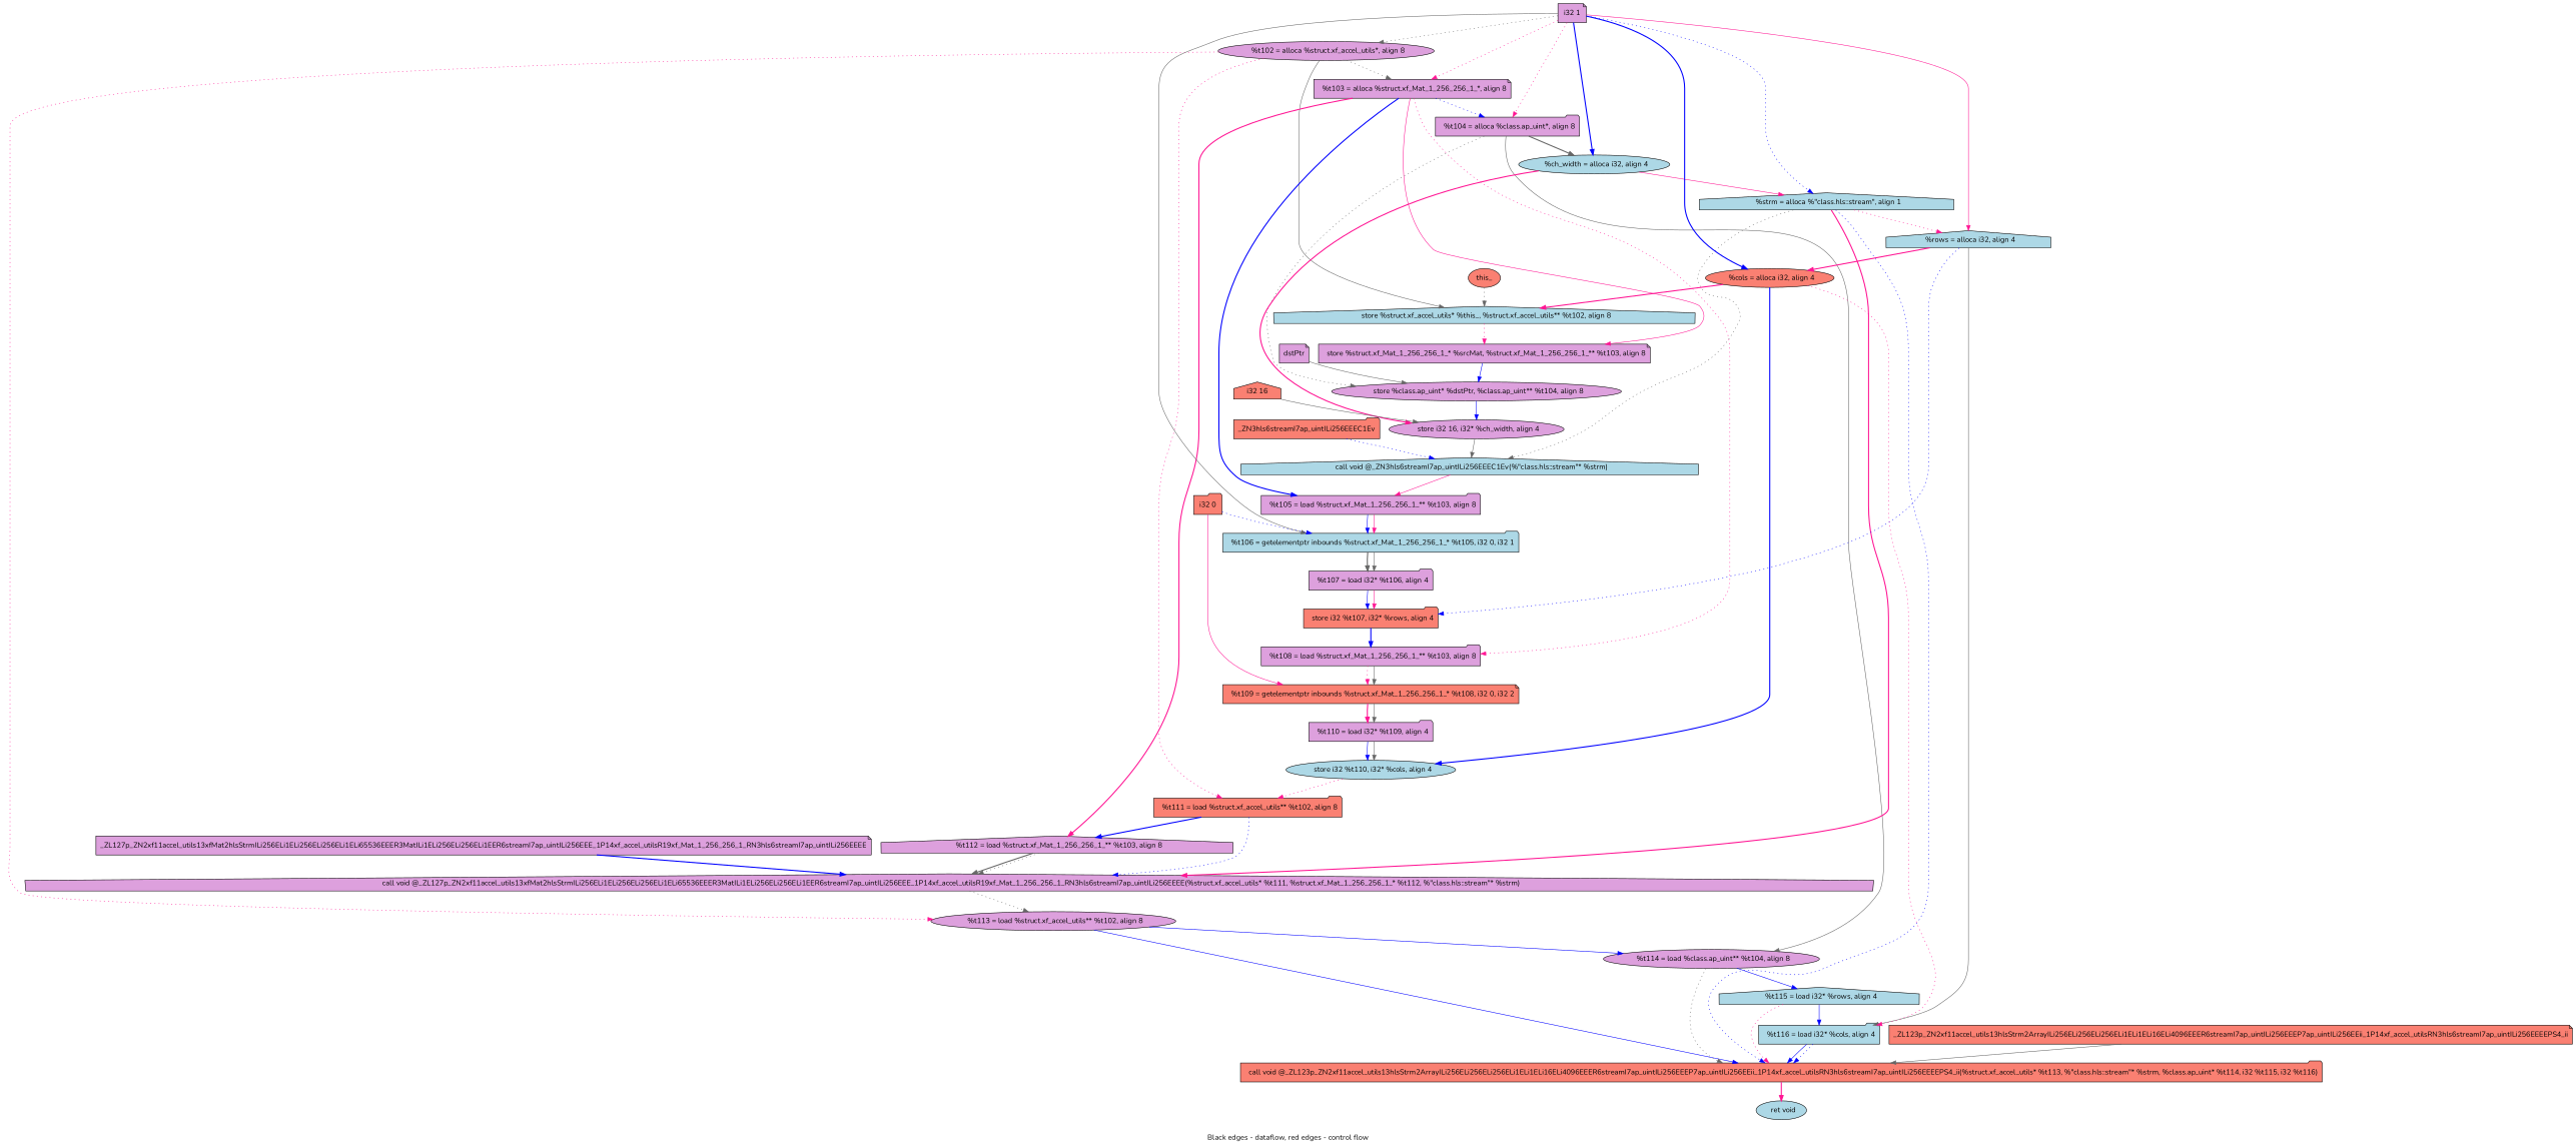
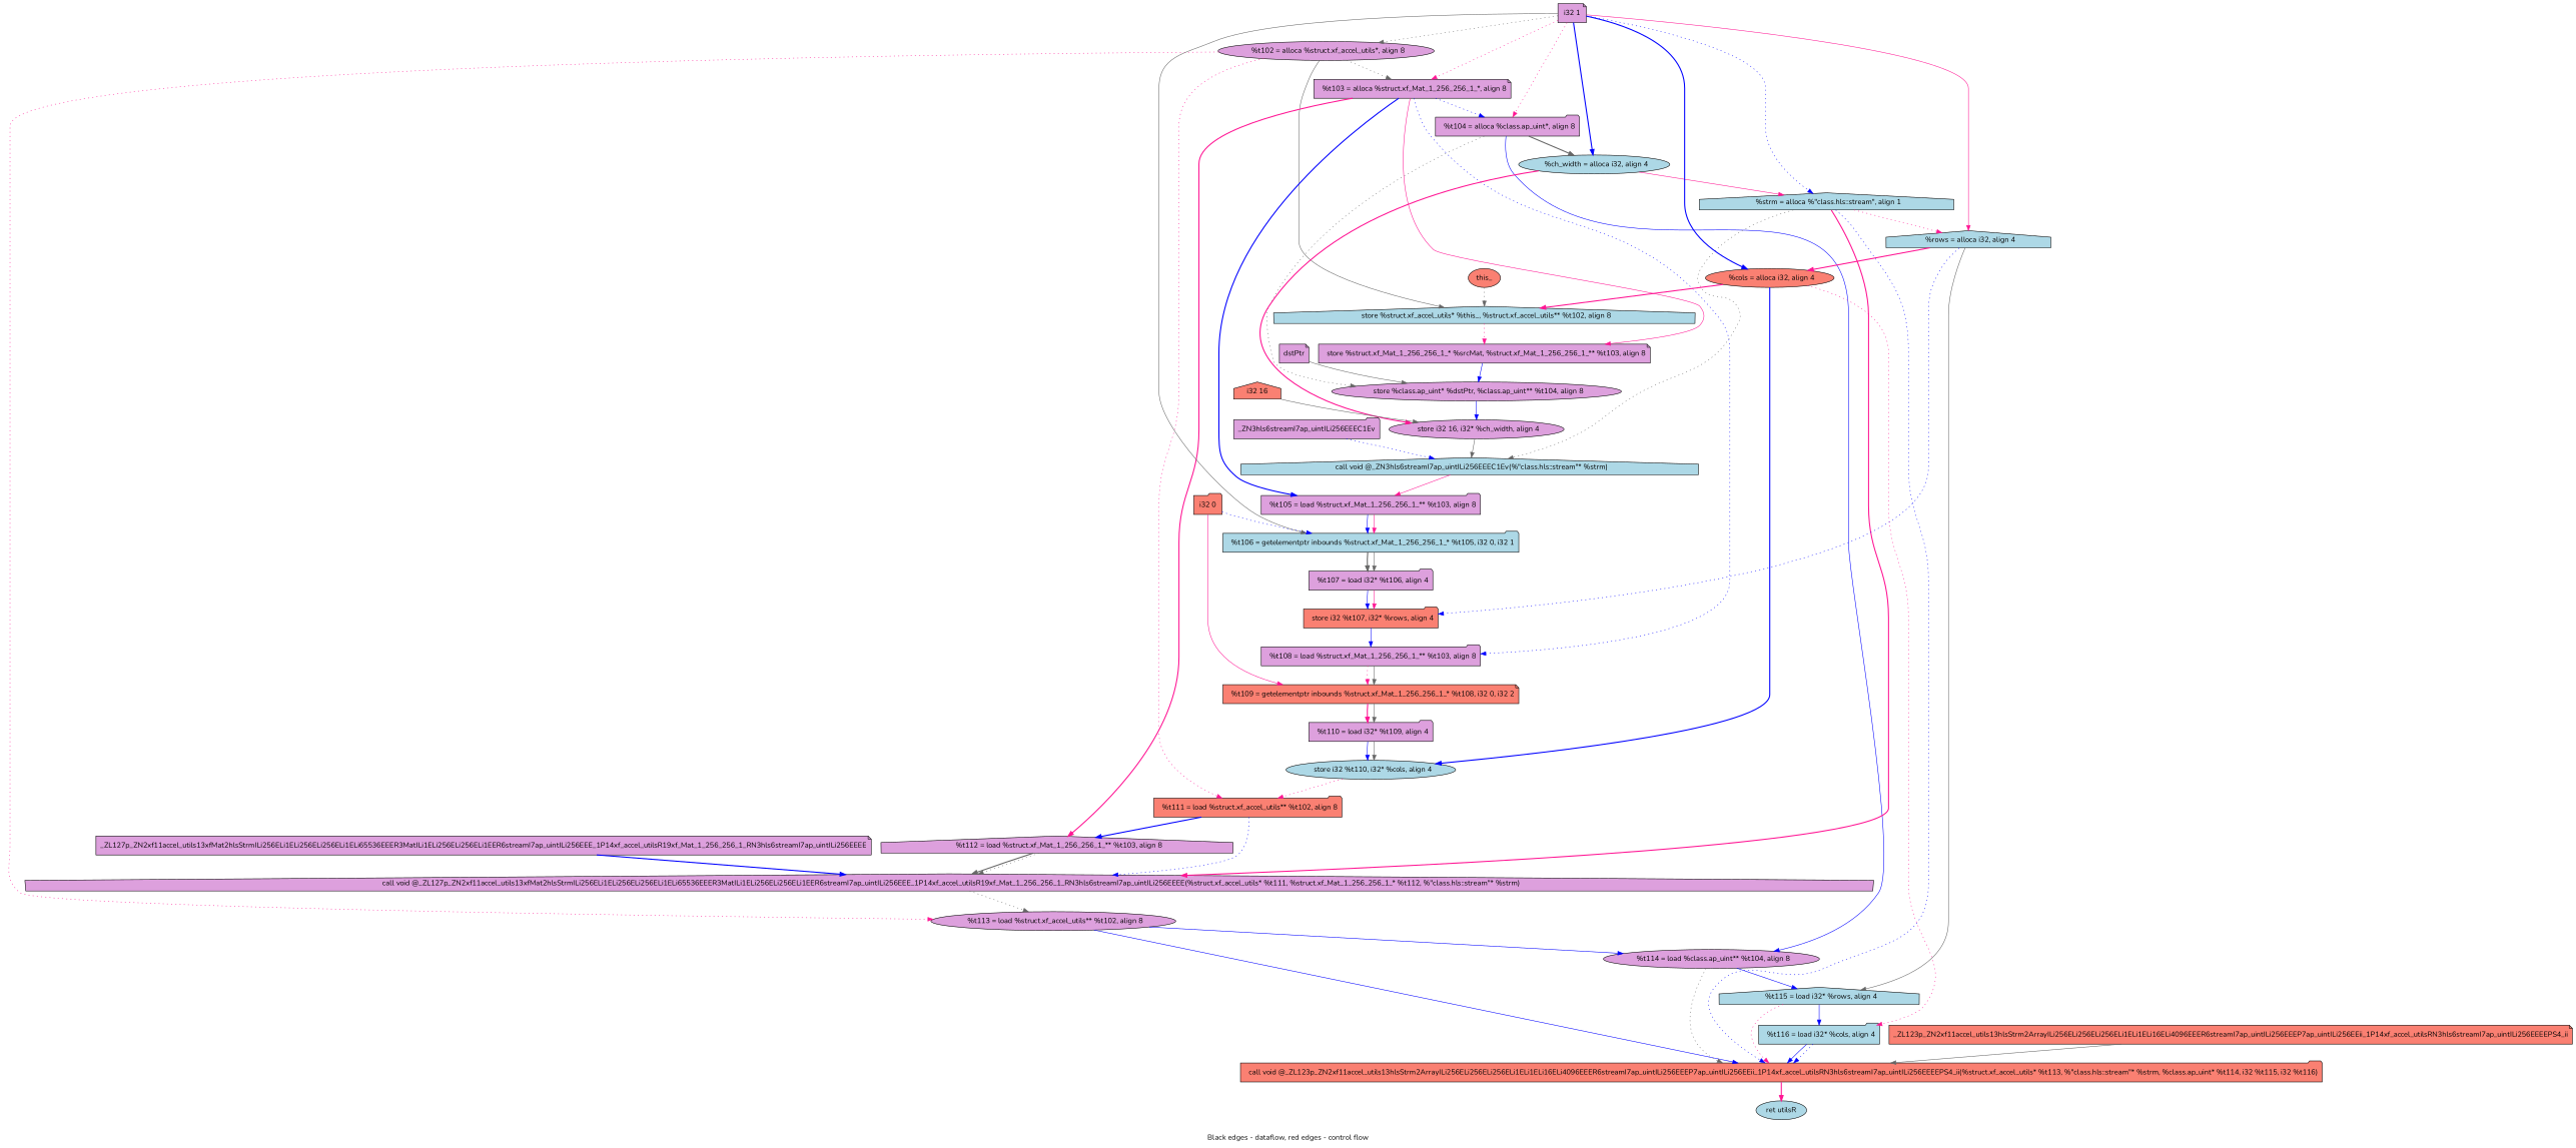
  digraph {
    compound=true
    fontname=Nunito
    label="Black edges - dataflow, red edges - control flow"
    node [fillcolor=plum fontname=Nunito shape=folder style=filled]
    edge [color=blue fontname=Nunito style=solid]
    n1 [label="  %t102 = alloca %struct.xf_accel_utils*, align 8" shape=ellipse]
    n2 [label="  %t103 = alloca %struct.xf_Mat_1_256_256_1_*, align 8" shape=note]
    n3 [fillcolor=lightblue label="  store %struct.xf_accel_utils* %this_, %struct.xf_accel_utils** %t102, align 8" shape=house]
    n4 [fillcolor=salmon label="  %t111 = load %struct.xf_accel_utils** %t102, align 8"]
    n5 [label="  %t113 = load %struct.xf_accel_utils** %t102, align 8" shape=ellipse]
    n6 [label="  %t104 = alloca %class.ap_uint*, align 8"]
    n7 [label="  store %struct.xf_Mat_1_256_256_1_* %srcMat, %struct.xf_Mat_1_256_256_1_** %t103, align 8" shape=note]
    n8 [label="  %t105 = load %struct.xf_Mat_1_256_256_1_** %t103, align 8"]
    n9 [label="  %t108 = load %struct.xf_Mat_1_256_256_1_** %t103, align 8"]
    n10 [label="  %t112 = load %struct.xf_Mat_1_256_256_1_** %t103, align 8" shape=house]
    n11 [label="  call void @_ZL127p_ZN2xf11accel_utils13xfMat2hlsStrmILi256ELi1ELi256ELi256ELi1ELi65536EEER3MatILi1ELi256ELi256ELi1EER6streamI7ap_uintILi256EEE_1P14xf_accel_utilsR19xf_Mat_1_256_256_1_RN3hls6streamI7ap_uintILi256EEEE(%struct.xf_accel_utils* %t111, %struct.xf_Mat_1_256_256_1_* %t112, %\"class.hls::stream\"* %strm)" shape=house]
    n12 [label="  %t114 = load %class.ap_uint** %t104, align 8" shape=ellipse]
    n13 [fillcolor=salmon label="  call void @_ZL123p_ZN2xf11accel_utils13hlsStrm2ArrayILi256ELi256ELi256ELi1ELi1ELi16ELi4096EEER6streamI7ap_uintILi256EEEP7ap_uintILi256EEii_1P14xf_accel_utilsRN3hls6streamI7ap_uintILi256EEEEPS4_ii(%struct.xf_accel_utils* %t113, %\"class.hls::stream\"* %strm, %class.ap_uint* %t114, i32 %t115, i32 %t116)"]
    n14 [fillcolor=lightblue label="  %ch_width = alloca i32, align 4" shape=ellipse]
    n15 [label="  store %class.ap_uint* %dstPtr, %class.ap_uint** %t104, align 8" shape=ellipse]
    n16 [fillcolor=lightblue label="  %t106 = getelementptr inbounds %struct.xf_Mat_1_256_256_1_* %t105, i32 0, i32 1"]
    n17 [fillcolor=salmon label="  %t109 = getelementptr inbounds %struct.xf_Mat_1_256_256_1_* %t108, i32 0, i32 2" shape=note]
    n18 [fillcolor=lightblue label="  %strm = alloca %\"class.hls::stream\", align 1" shape=house]
    n19 [label="  store i32 16, i32* %ch_width, align 4" shape=ellipse]
    n20 [fillcolor=lightblue label="  %t115 = load i32* %rows, align 4" shape=house]
    n21 [fillcolor=lightblue label="  %rows = alloca i32, align 4" shape=house]
    n22 [fillcolor=lightblue label="  call void @_ZN3hls6streamI7ap_uintILi256EEEC1Ev(%\"class.hls::stream\"* %strm)" shape=house]
    n23 [fillcolor=salmon label="  %cols = alloca i32, align 4" shape=ellipse]
    n24 [fillcolor=salmon label="  store i32 %t107, i32* %rows, align 4"]
-   n25 [fillcolor=lightblue label="  ret void" shape=ellipse]
+   n25 [fillcolor=lightblue label="ret utilsR" shape=ellipse]
    n26 [fillcolor=lightblue label="  store i32 %t110, i32* %cols, align 4" shape=ellipse]
    n27 [fillcolor=lightblue label="  %t116 = load i32* %cols, align 4"]
    n28 [label="  %t107 = load i32* %t106, align 4"]
    n29 [label="  %t110 = load i32* %t109, align 4"]
    "i32 1" [shape=note]
    this_ [fillcolor=salmon shape=ellipse]
    dstPtr [shape=note]
    "i32 16" [fillcolor=salmon shape=house]
-   _ZN3hls6streamI7ap_uintILi256EEEC1Ev [fillcolor=salmon]
+   _ZN3hls6streamI7ap_uintILi256EEEC1Ev
    "i32 0" [fillcolor=salmon]
    _ZL127p_ZN2xf11accel_utils13xfMat2hlsStrmILi256ELi1ELi256ELi256ELi1ELi65536EEER3MatILi1ELi256ELi256ELi1EER6streamI7ap_uintILi256EEE_1P14xf_accel_utilsR19xf_Mat_1_256_256_1_RN3hls6streamI7ap_uintILi256EEEE [shape=note]
    _ZL123p_ZN2xf11accel_utils13hlsStrm2ArrayILi256ELi256ELi256ELi1ELi1ELi16ELi4096EEER6streamI7ap_uintILi256EEEP7ap_uintILi256EEii_1P14xf_accel_utilsRN3hls6streamI7ap_uintILi256EEEEPS4_ii [fillcolor=salmon shape=note]
    n1 -> n2 [color=gray40 style=dotted weight=2]
    n1 -> n3 [color=gray40]
    n1 -> n4 [color=deeppink style=dotted]
    n1 -> n5 [color=deeppink style=dotted]
    n2 -> n6 [style=dotted weight=2]
    n2 -> n7 [color=deeppink]
    n2 -> n8 [style=bold]
-   n2 -> n9 [color=deeppink style=dotted]
+   n2 -> n9 [style=dotted]
    n2 -> n10 [color=deeppink style=bold]
    n3 -> n7 [color=deeppink style=dotted weight=2]
    n4 -> n10 [style=bold weight=2]
    n4 -> n11 [style=dotted]
    n5 -> n12 [weight=2]
    n5 -> n13
-   n6 -> n12 [color=gray40]
+   n6 -> n12
    n6 -> n14 [color=gray40 style=bold weight=2]
    n6 -> n15 [color=gray40 style=dotted]
    n7 -> n15 [weight=2]
    n8 -> n16 [weight=2]
    n8 -> n16 [color=deeppink]
    n9 -> n17 [color=deeppink style=dotted weight=2]
    n9 -> n17 [color=gray40]
    n10 -> n11 [color=gray40 style=bold weight=2]
    n10 -> n11 [color=gray40 style=dotted]
    n11 -> n5 [color=gray40 style=dotted weight=2]
    n12 -> n13 [color=gray40 style=dotted]
    n12 -> n20 [weight=2]
    n13 -> n25 [color=deeppink style=bold weight=2]
    n14 -> n18 [color=deeppink weight=2]
    n14 -> n19 [color=deeppink style=bold]
    n15 -> n19 [weight=2]
    n16 -> n28 [color=gray40 style=bold weight=2]
    n16 -> n28 [color=gray40]
    n17 -> n29 [color=deeppink style=bold weight=2]
    n17 -> n29 [color=gray40]
    n18 -> n11 [color=deeppink style=bold]
    n18 -> n13 [style=dotted]
    n18 -> n21 [color=deeppink style=dotted weight=2]
    n18 -> n22 [color=gray40 style=dotted]
    n19 -> n22 [color=gray40 weight=2]
    n20 -> n13 [color=deeppink style=dotted]
    n20 -> n27 [weight=2]
-   n21 -> n27 [color=gray40]
+   n21 -> n20 [color=gray40]
    n21 -> n23 [color=deeppink style=bold weight=2]
    n21 -> n24 [style=dotted]
    n22 -> n8 [color=deeppink weight=2]
    n23 -> n3 [color=deeppink style=bold weight=2]
    n23 -> n26 [style=bold]
    n23 -> n27 [color=deeppink style=dotted]
-   n24 -> n9 [style=bold weight=2]
+   n24 -> n9 [weight=2]
    n26 -> n4 [color=deeppink style=dotted weight=2]
    n27 -> n13 [weight=2]
    n27 -> n13 [style=dotted]
    n28 -> n24 [weight=2]
    n28 -> n24 [color=deeppink]
    n29 -> n26 [weight=2]
    n29 -> n26 [color=gray40]
    "i32 1" -> n1 [color=gray40 style=dotted]
    "i32 1" -> n2 [color=deeppink style=dotted]
    "i32 1" -> n6 [color=deeppink style=dotted]
    "i32 1" -> n14 [style=bold]
    "i32 1" -> n16 [color=gray40]
    "i32 1" -> n18 [style=dotted]
    "i32 1" -> n21 [color=deeppink]
    "i32 1" -> n23 [style=bold]
    this_ -> n3 [color=gray40 style=dotted]
    dstPtr -> n15 [color=gray40]
    "i32 16" -> n19 [color=gray40]
    _ZN3hls6streamI7ap_uintILi256EEEC1Ev -> n22 [style=dotted]
    "i32 0" -> n16 [style=dotted]
    "i32 0" -> n17 [color=deeppink]
    _ZL127p_ZN2xf11accel_utils13xfMat2hlsStrmILi256ELi1ELi256ELi256ELi1ELi65536EEER3MatILi1ELi256ELi256ELi1EER6streamI7ap_uintILi256EEE_1P14xf_accel_utilsR19xf_Mat_1_256_256_1_RN3hls6streamI7ap_uintILi256EEEE -> n11 [style=bold]
    _ZL123p_ZN2xf11accel_utils13hlsStrm2ArrayILi256ELi256ELi256ELi1ELi1ELi16ELi4096EEER6streamI7ap_uintILi256EEEP7ap_uintILi256EEii_1P14xf_accel_utilsRN3hls6streamI7ap_uintILi256EEEEPS4_ii -> n13 [color=gray40]
  }
